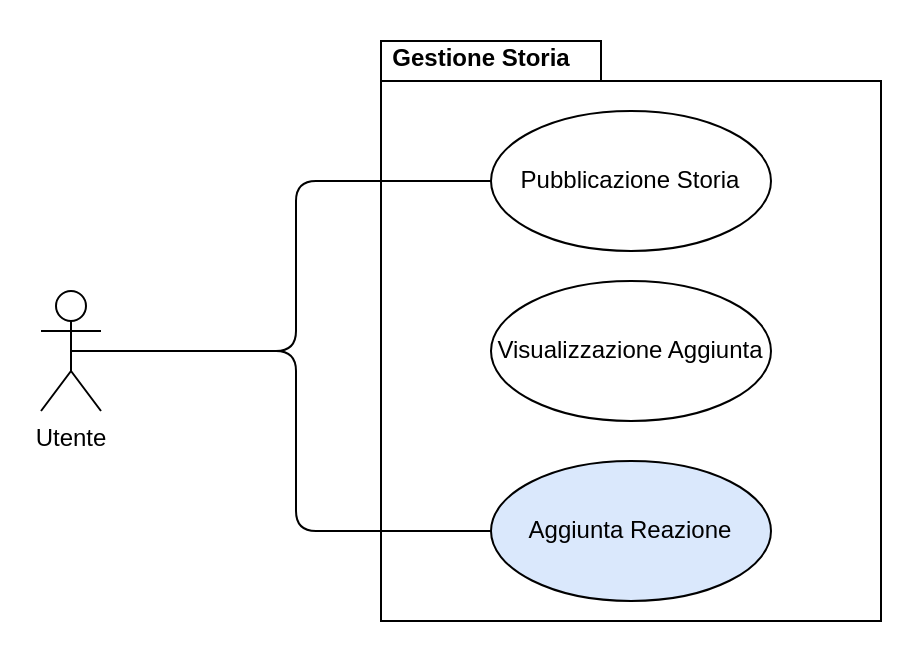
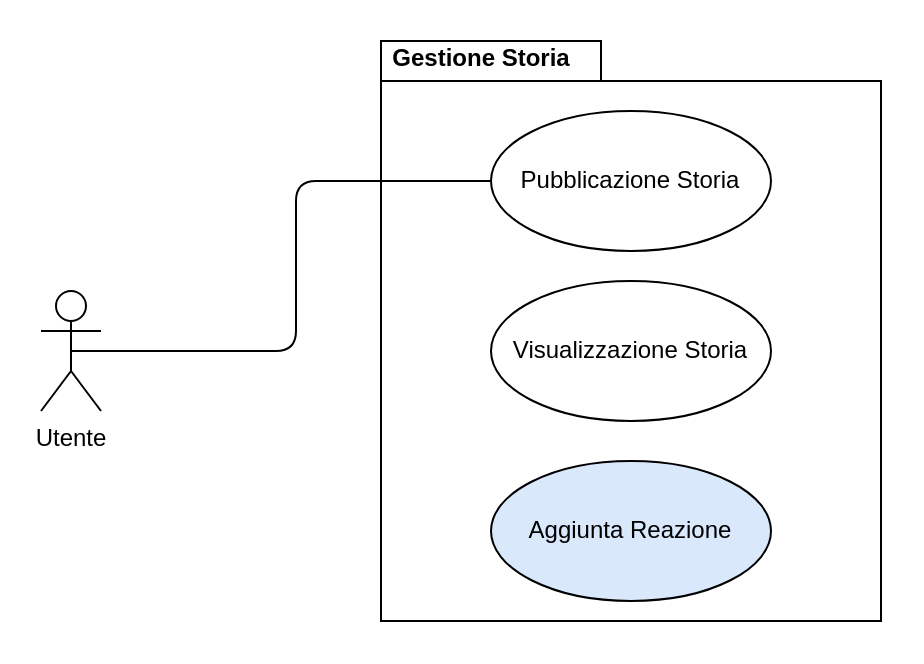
  <mxCell id="0" />
  <mxCell id="1" parent="0" />
  <mxCell id="2" value="Gestione Storia" style="shape=folder;fontStyle=1;spacingTop=36;tabWidth=110;tabHeight=20;tabPosition=left;html=1;container=0;movableLabel=1;spacing=0;" parent="1" vertex="1"><mxGeometry x="190" y="20" width="250" height="290" as="geometry"><mxRectangle x="430" y="130" width="120" height="30" as="alternateBounds" /><mxPoint x="-75" y="-154" as="offset" /></mxGeometry></mxCell>
  <mxCell id="3" style="edgeStyle=orthogonalEdgeStyle;rounded=1;orthogonalLoop=1;jettySize=auto;html=1;exitX=0.5;exitY=0.5;exitDx=0;exitDy=0;exitPerimeter=0;entryX=0;entryY=0.5;entryDx=0;entryDy=0;endArrow=none;endFill=0;" parent="1" source="5" target="7" edge="1"><mxGeometry relative="1" as="geometry" /></mxCell>
- <mxCell id="4" style="edgeStyle=orthogonalEdgeStyle;rounded=1;orthogonalLoop=1;jettySize=auto;html=1;exitX=0.5;exitY=0.5;exitDx=0;exitDy=0;exitPerimeter=0;entryX=0;entryY=0.5;entryDx=0;entryDy=0;endArrow=none;endFill=0;" parent="1" source="5" target="8" edge="1"><mxGeometry relative="1" as="geometry" /></mxCell>
  <mxCell id="5" value="Utente&lt;br&gt;" style="shape=umlActor;verticalLabelPosition=bottom;verticalAlign=top;html=1;outlineConnect=0;" parent="1" vertex="1"><mxGeometry x="20" y="145" width="30" height="60" as="geometry" /></mxCell>
- <mxCell id="6" value="Visualizzazione Aggiunta" style="ellipse;whiteSpace=wrap;html=1;" parent="1" vertex="1"><mxGeometry x="245" y="140" width="140" height="70" as="geometry" /></mxCell>
+ <mxCell id="6" value="Visualizzazione Storia" style="ellipse;whiteSpace=wrap;html=1;" parent="1" vertex="1"><mxGeometry x="245" y="140" width="140" height="70" as="geometry" /></mxCell>
  <mxCell id="7" value="Pubblicazione Storia" style="ellipse;whiteSpace=wrap;html=1;" parent="1" vertex="1"><mxGeometry x="245" y="55" width="140" height="70" as="geometry" /></mxCell>
  <mxCell id="8" value="Aggiunta Reazione" style="ellipse;whiteSpace=wrap;html=1;fillColor=#dae8fc;" parent="1" vertex="1"><mxGeometry x="245" y="230" width="140" height="70" as="geometry" /></mxCell>
